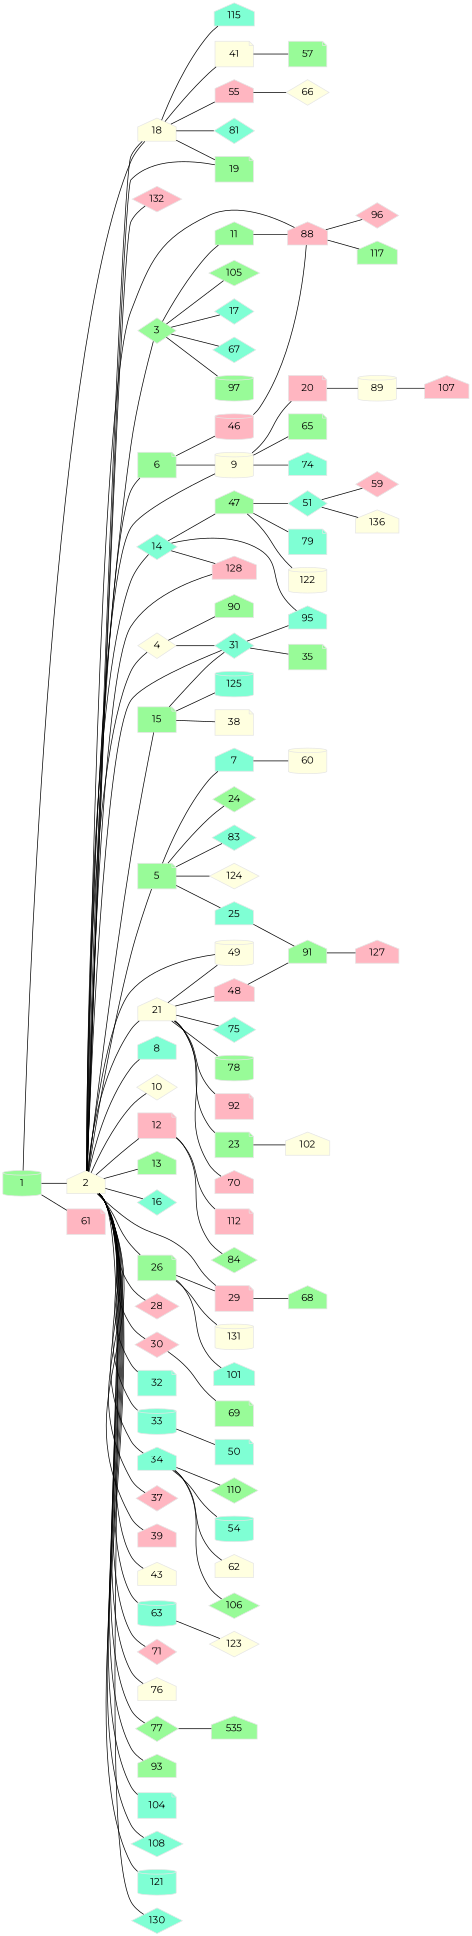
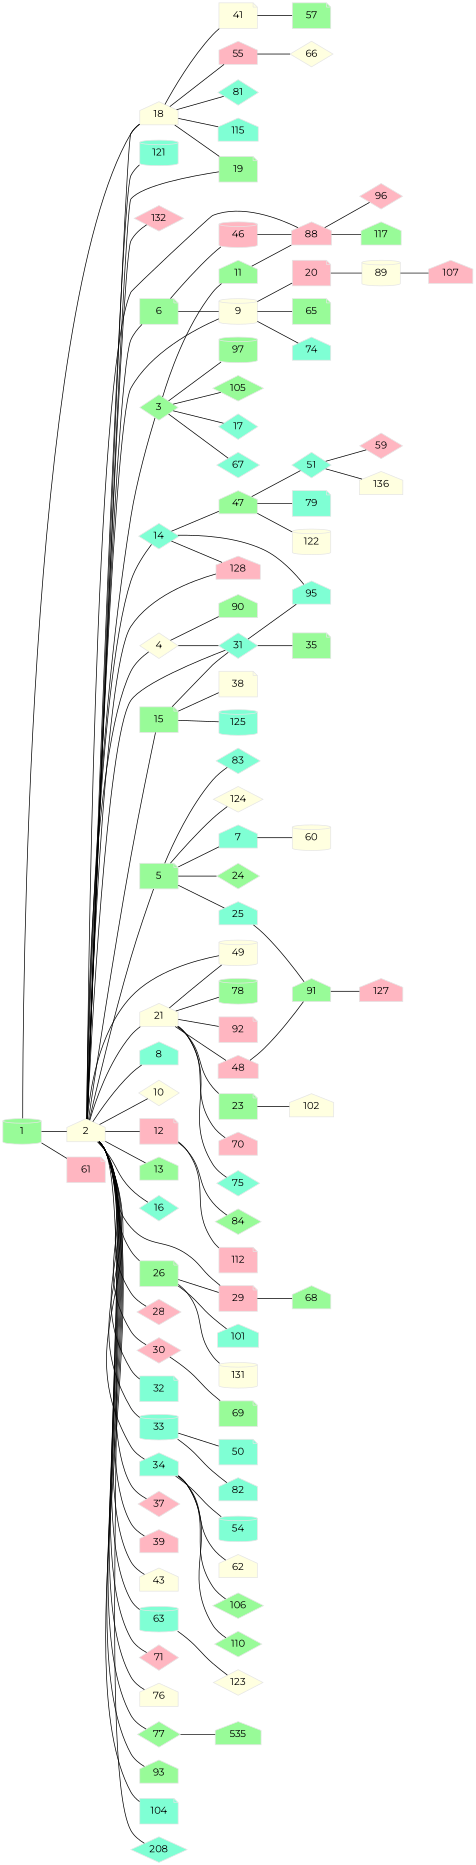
  graph {
    fontname=Montserrat
    rankdir=LR
    node [color=gray90 fillcolor=palegreen fontname=Montserrat shape=house style=filled]
    edge [fontname=Montserrat]
    1 [shape=cylinder super="+134"]
    2 [fillcolor=lightyellow super="+86"]
    18 [fillcolor=lightyellow super="+22"]
    61 [fillcolor=lightpink shape=note super="+94"]
    3 [shape=diamond super="+53"]
    4 [fillcolor=lightyellow shape=diamond super="+129"]
    5 [shape=note super="+85"]
    6 [shape=note super="+36"]
    8 [fillcolor=aquamarine]
    9 [fillcolor=lightyellow shape=cylinder super="+126"]
    10 [fillcolor=lightyellow shape=diamond]
    12 [fillcolor=lightpink shape=note super="+40"]
    13
    14 [fillcolor=aquamarine shape=diamond super="+44"]
    15 [shape=note super="+42"]
    16 [fillcolor=aquamarine shape=diamond]
    19 [shape=note]
    21 [fillcolor=lightyellow super="+27"]
    26 [shape=note]
    28 [fillcolor=lightpink shape=diamond]
    29 [fillcolor=lightpink shape=note super="+56"]
    30 [fillcolor=lightpink shape=diamond super="+98"]
    31 [fillcolor=aquamarine shape=diamond super="+114"]
    32 [fillcolor=aquamarine shape=note]
    33 [fillcolor=aquamarine shape=cylinder super="+80"]
    34 [fillcolor=aquamarine super="+113"]
    37 [fillcolor=lightpink shape=diamond]
    39 [fillcolor=lightpink]
    43 [fillcolor=lightyellow]
    49 [fillcolor=lightyellow shape=cylinder]
    63 [fillcolor=aquamarine shape=cylinder super="+73"]
    71 [fillcolor=lightpink shape=diamond]
    76 [fillcolor=lightyellow]
    77 [shape=diamond super="+120"]
    88 [fillcolor=lightpink super="+116"]
    93
    104 [fillcolor=aquamarine shape=note]
-   108 [fillcolor=aquamarine shape=diamond super="+118"]
+   108 [fillcolor=aquamarine shape=diamond super="+118" label=208]
    121 [fillcolor=aquamarine shape=cylinder]
    128 [fillcolor=lightpink]
-   130 [fillcolor=aquamarine shape=diamond]
    132 [fillcolor=lightpink shape=diamond]
    41 [fillcolor=lightyellow shape=note]
    55 [fillcolor=lightpink super="+87"]
    81 [fillcolor=aquamarine shape=diamond]
    115 [fillcolor=aquamarine]
    11 [super="+52"]
    17 [fillcolor=aquamarine shape=diamond]
    67 [fillcolor=aquamarine shape=diamond]
    97 [shape=cylinder super="+100"]
    105 [shape=diamond]
    90
    7 [fillcolor=aquamarine super="+58"]
    24 [shape=diamond]
    25 [fillcolor=aquamarine]
    83 [fillcolor=aquamarine shape=diamond]
    124 [fillcolor=lightyellow shape=diamond]
    46 [fillcolor=lightpink shape=cylinder]
    20 [fillcolor=lightpink shape=note super="+45"]
    65 [shape=note]
    74 [fillcolor=aquamarine]
    84 [shape=diamond]
    112 [fillcolor=lightpink shape=note]
    47 [super="+64"]
    95 [fillcolor=aquamarine super="+103"]
    38 [fillcolor=lightyellow shape=note]
    125 [fillcolor=aquamarine shape=cylinder]
    23 [shape=note]
    48 [fillcolor=lightpink]
    70 [fillcolor=lightpink]
    75 [fillcolor=aquamarine shape=diamond super="+111"]
    78 [shape=cylinder]
    92 [fillcolor=lightpink shape=note]
    101 [fillcolor=aquamarine]
    131 [fillcolor=lightyellow shape=cylinder]
    68
    69 [shape=note]
    35 [shape=note]
    50 [fillcolor=aquamarine shape=note]
+   82 [fillcolor=aquamarine]
    54 [fillcolor=aquamarine shape=cylinder]
    62 [fillcolor=lightyellow]
    106 [shape=diamond]
    110 [shape=diamond super="+119"]
    123 [fillcolor=lightyellow shape=diamond]
    n86 [label=535]
    96 [fillcolor=lightpink shape=diamond]
    117
    60 [fillcolor=lightyellow shape=cylinder]
    91 [super="+99"]
    89 [fillcolor=lightyellow shape=cylinder]
    51 [fillcolor=aquamarine shape=diamond super="+109"]
    79 [fillcolor=aquamarine shape=note]
    122 [fillcolor=lightyellow shape=cylinder]
    57 [shape=note]
    66 [fillcolor=lightyellow shape=diamond super="+72"]
    107 [fillcolor=lightpink super="+133"]
    102 [fillcolor=lightyellow]
    127 [fillcolor=lightpink]
    59 [fillcolor=lightpink shape=diamond]
    136 [fillcolor=lightyellow]
    1 -- 2
    1 -- 18
    1 -- 61
    2 -- 18
    2 -- 3
    2 -- 4
    2 -- 5 [weight=2]
    2 -- 6
    2 -- 8
    2 -- 9
    2 -- 10
    2 -- 12
    2 -- 13
    2 -- 14
    2 -- 15
    2 -- 16
    2 -- 19
    2 -- 21
    2 -- 26
    2 -- 28
    2 -- 29
    2 -- 30
    2 -- 31
    2 -- 32
    2 -- 33
    2 -- 34
    2 -- 37
    2 -- 39
    2 -- 43
    2 -- 49
    2 -- 63
    2 -- 71
    2 -- 76
    2 -- 77 [weight=2]
    2 -- 88
    2 -- 93
    2 -- 104
    2 -- 108
    2 -- 121
    2 -- 128
-   2 -- 130
    2 -- 132
    18 -- 19
    18 -- 41
    18 -- 55
    18 -- 81
    18 -- 115
    3 -- 11
    3 -- 17
    3 -- 67
    3 -- 97
    3 -- 105
    4 -- 31
    4 -- 90
    5 -- 7
    5 -- 24
    5 -- 25
    5 -- 83
    5 -- 124
    6 -- 9
    6 -- 46
    9 -- 20
    9 -- 65
    9 -- 74
    12 -- 84
    12 -- 112
    14 -- 128
    14 -- 47
    14 -- 95
    15 -- 31
    15 -- 38
    15 -- 125
    21 -- 49
    21 -- 23
    21 -- 48
    21 -- 70
    21 -- 75
    21 -- 78
    21 -- 92
    26 -- 29
    26 -- 101
    26 -- 131
    29 -- 68
    30 -- 69
    31 -- 95
    31 -- 35
    33 -- 50
+   33 -- 82
    34 -- 54
    34 -- 62
    34 -- 106
    34 -- 110
    63 -- 123
    77 -- n86
    88 -- 96
    88 -- 117
    41 -- 57
    55 -- 66
    11 -- 88
    7 -- 60
    25 -- 91
    46 -- 88
    20 -- 89
    47 -- 51
    47 -- 79
    47 -- 122
    23 -- 102
    48 -- 91
    91 -- 127
    89 -- 107
    51 -- 59
    51 -- 136
  }
